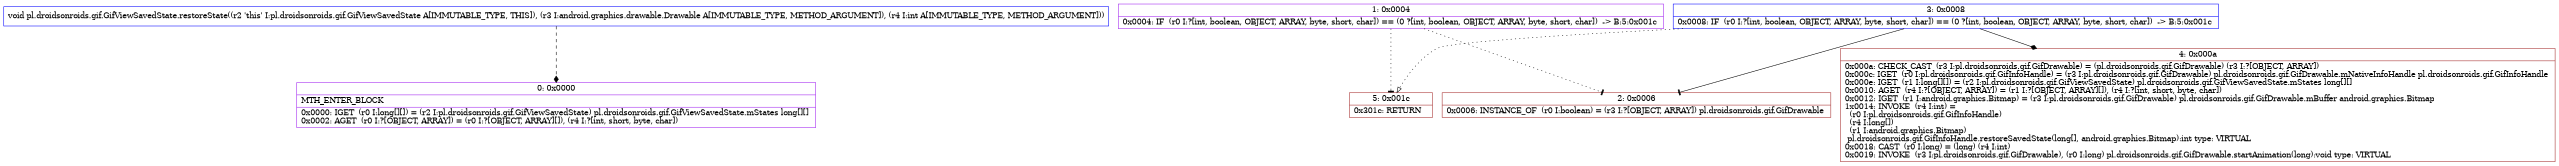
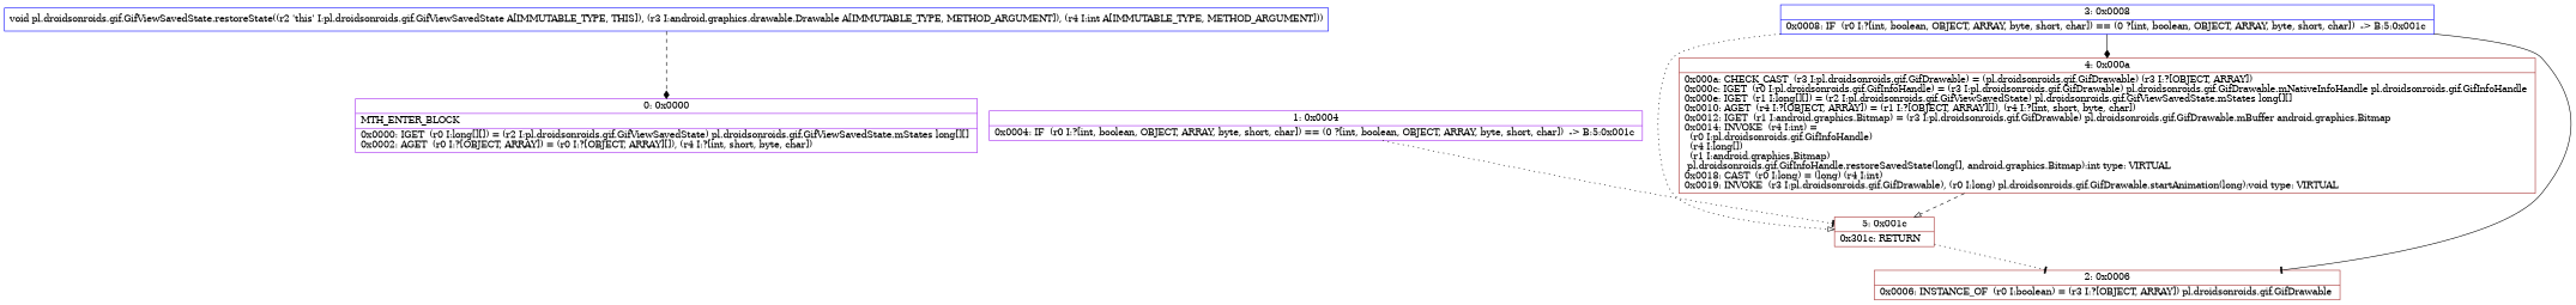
  digraph {
    node [color=brown shape=record]
    edge [arrowhead=tee style=dotted]
    n1 [color=purple label="{0\:\ 0x0000|MTH_ENTER_BLOCK\l|0x0000: IGET  (r0 I:long[][]) = (r2 I:pl.droidsonroids.gif.GifViewSavedState) pl.droidsonroids.gif.GifViewSavedState.mStates long[][] \l0x0002: AGET  (r0 I:?[OBJECT, ARRAY]) = (r0 I:?[OBJECT, ARRAY][]), (r4 I:?[int, short, byte, char]) \l}"]
    n2 [color=purple label="{1\:\ 0x0004|0x0004: IF  (r0 I:?[int, boolean, OBJECT, ARRAY, byte, short, char]) == (0 ?[int, boolean, OBJECT, ARRAY, byte, short, char])  \-\> B:5:0x001c \l}"]
    n3 [label="{2\:\ 0x0006|0x0006: INSTANCE_OF  (r0 I:boolean) = (r3 I:?[OBJECT, ARRAY]) pl.droidsonroids.gif.GifDrawable \l}"]
    n4 [label="{5\:\ 0x001c|0x301c: RETURN   \l}"]
    n5 [color=blue label="{3\:\ 0x0008|0x0008: IF  (r0 I:?[int, boolean, OBJECT, ARRAY, byte, short, char]) == (0 ?[int, boolean, OBJECT, ARRAY, byte, short, char])  \-\> B:5:0x001c \l}"]
-   n6 [label="{4\:\ 0x000a|0x000a: CHECK_CAST  (r3 I:pl.droidsonroids.gif.GifDrawable) = (pl.droidsonroids.gif.GifDrawable) (r3 I:?[OBJECT, ARRAY]) \l0x000c: IGET  (r0 I:pl.droidsonroids.gif.GifInfoHandle) = (r3 I:pl.droidsonroids.gif.GifDrawable) pl.droidsonroids.gif.GifDrawable.mNativeInfoHandle pl.droidsonroids.gif.GifInfoHandle \l0x000e: IGET  (r1 I:long[][]) = (r2 I:pl.droidsonroids.gif.GifViewSavedState) pl.droidsonroids.gif.GifViewSavedState.mStates long[][] \l0x0010: AGET  (r4 I:?[OBJECT, ARRAY]) = (r1 I:?[OBJECT, ARRAY][]), (r4 I:?[int, short, byte, char]) \l0x0012: IGET  (r1 I:android.graphics.Bitmap) = (r3 I:pl.droidsonroids.gif.GifDrawable) pl.droidsonroids.gif.GifDrawable.mBuffer android.graphics.Bitmap \l1x0014: INVOKE  (r4 I:int) = \l  (r0 I:pl.droidsonroids.gif.GifInfoHandle)\l  (r4 I:long[])\l  (r1 I:android.graphics.Bitmap)\l pl.droidsonroids.gif.GifInfoHandle.restoreSavedState(long[], android.graphics.Bitmap):int type: VIRTUAL \l0x0018: CAST  (r0 I:long) = (long) (r4 I:int) \l0x0019: INVOKE  (r3 I:pl.droidsonroids.gif.GifDrawable), (r0 I:long) pl.droidsonroids.gif.GifDrawable.startAnimation(long):void type: VIRTUAL \l}"]
+   n6 [label="{4\:\ 0x000a|0x000a: CHECK_CAST  (r3 I:pl.droidsonroids.gif.GifDrawable) = (pl.droidsonroids.gif.GifDrawable) (r3 I:?[OBJECT, ARRAY]) \l0x000c: IGET  (r0 I:pl.droidsonroids.gif.GifInfoHandle) = (r3 I:pl.droidsonroids.gif.GifDrawable) pl.droidsonroids.gif.GifDrawable.mNativeInfoHandle pl.droidsonroids.gif.GifInfoHandle \l0x000e: IGET  (r1 I:long[][]) = (r2 I:pl.droidsonroids.gif.GifViewSavedState) pl.droidsonroids.gif.GifViewSavedState.mStates long[][] \l0x0010: AGET  (r4 I:?[OBJECT, ARRAY]) = (r1 I:?[OBJECT, ARRAY][]), (r4 I:?[int, short, byte, char]) \l0x0012: IGET  (r1 I:android.graphics.Bitmap) = (r3 I:pl.droidsonroids.gif.GifDrawable) pl.droidsonroids.gif.GifDrawable.mBuffer android.graphics.Bitmap \l0x0014: INVOKE  (r4 I:int) = \l  (r0 I:pl.droidsonroids.gif.GifInfoHandle)\l  (r4 I:long[])\l  (r1 I:android.graphics.Bitmap)\l pl.droidsonroids.gif.GifInfoHandle.restoreSavedState(long[], android.graphics.Bitmap):int type: VIRTUAL \l0x0018: CAST  (r0 I:long) = (long) (r4 I:int) \l0x0019: INVOKE  (r3 I:pl.droidsonroids.gif.GifDrawable), (r0 I:long) pl.droidsonroids.gif.GifDrawable.startAnimation(long):void type: VIRTUAL \l}"]
    n7 [color=blue label="{void pl.droidsonroids.gif.GifViewSavedState.restoreState((r2 'this' I:pl.droidsonroids.gif.GifViewSavedState A[IMMUTABLE_TYPE, THIS]), (r3 I:android.graphics.drawable.Drawable A[IMMUTABLE_TYPE, METHOD_ARGUMENT]), (r4 I:int A[IMMUTABLE_TYPE, METHOD_ARGUMENT])) }"]
-   n2 -> n3
+   n4 -> n3
    n2 -> n4
    n5 -> n3 [style=solid]
    n5 -> n4 [arrowhead=onormal]
    n5 -> n6 [arrowhead=diamond style=solid]
+   n6 -> n4 [arrowhead=onormal style=dashed]
    n7 -> n1 [arrowhead=diamond style=dashed]
  }
